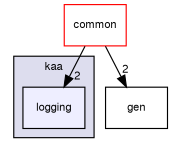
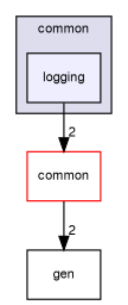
  digraph {
    compound=true
    node [fontname=FreeSans fontsize=10 shape=box]
    edge [headlabel=2 labeldistance=1.5 labelfontname=FreeSans labelfontsize=10]
    n1 [fillcolor="#eeeeff" label=logging pencolor=black style=filled]
    n2 [color=red label=common]
    n3 [label=gen]
    subgraph cluster_1 {
      bgcolor="#ddddee"
      fontname=FreeSans
      fontsize=10
-     label=kaa
+     label=common
      pencolor=black
      n1
    }
-   n2 -> n1
+   n1 -> n2
    n2 -> n3
  }
